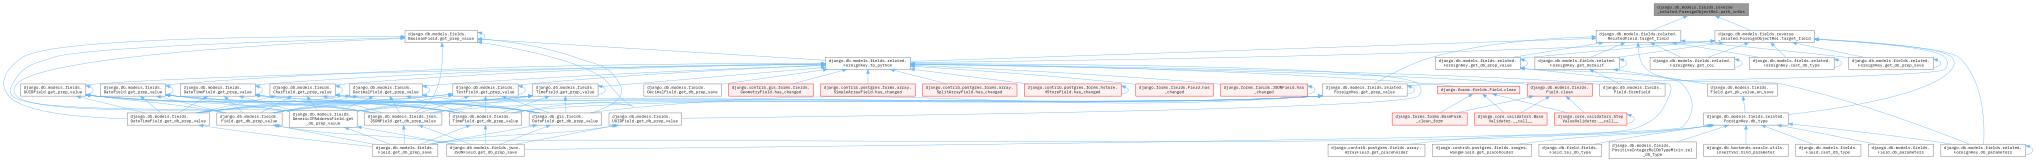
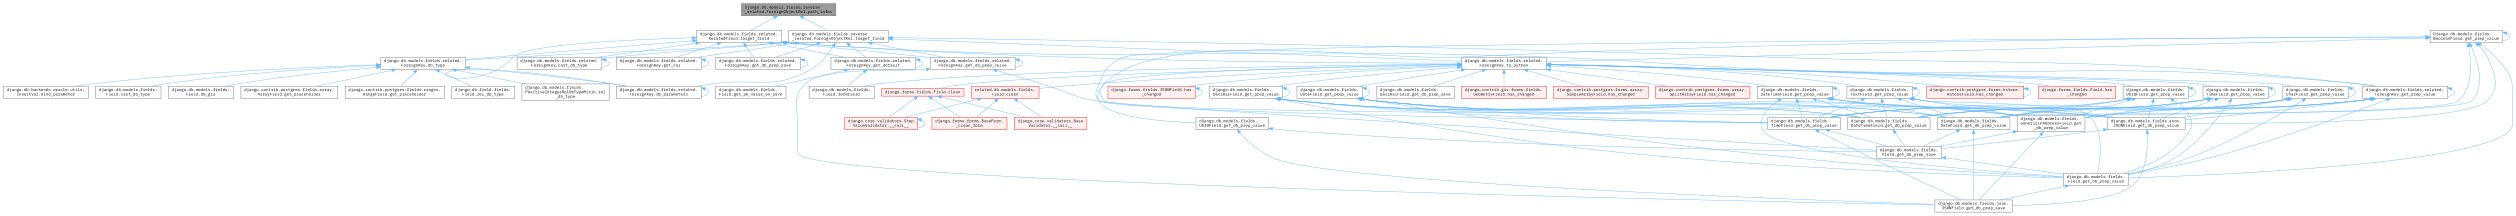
  digraph {
    fontname="IBM Plex Mono"
    rankdir=TB
    node [color=grey40 fillcolor=white fontname="IBM Plex Mono" fontsize=10 shape=box style=filled]
    edge [color=steelblue1 dir=back fontname="IBM Plex Mono" fontsize=10 labelfontname=Helvetica labelfontsize=10 style=solid]
    n1 [color=gray40 fillcolor=grey60 fontcolor=black height=0.2 label="django.db.models.fields.reverse\l_related.ForeignObjectRel.path_infos" width=0.4]
    n2 [height=0.2 label="django.db.models.fields.related.\lRelatedField.target_field" width=0.4]
    n3 [height=0.2 label="django.db.models.fields.reverse\l_related.ForeignObjectRel.target_field" width=0.4]
    n4 [height=0.2 label="django.db.models.fields.related.\lForeignKey.cast_db_type" width=0.4]
    n5 [height=0.2 label="django.db.models.fields.related.\lForeignKey.db_parameters" width=0.4]
    n6 [height=0.2 label="django.db.models.fields.related.\lForeignKey.db_type" width=0.4]
    n7 [height=0.2 label="django.db.models.fields.related.\lForeignKey.get_col" width=0.4]
    n8 [height=0.2 label="django.db.models.fields.related.\lForeignKey.get_db_prep_save" width=0.4]
    n9 [height=0.2 label="django.db.models.fields.related.\lForeignKey.get_db_prep_value" width=0.4]
    n10 [height=0.2 label="django.db.models.fields.related.\lForeignKey.get_default" width=0.4]
    n11 [height=0.2 label="django.db.models.fields.related.\lForeignKey.get_prep_value" width=0.4]
    n12 [height=0.2 label="django.db.models.fields.related.\lForeignKey.to_python" width=0.4]
    n13 [height=0.2 label="django.db.backends.oracle.utils.\lInsertVar.bind_parameter" width=0.4]
    n14 [height=0.2 label="django.db.models.fields.\lField.cast_db_type" width=0.4]
-   n15 [height=0.2 label="django.db.models.fields.\lField.db_parameters" width=0.4]
+   n15 [height=0.2 label="django.db.models.fields.\lField.db_gis" width=0.4]
    n16 [height=0.2 label="django.contrib.postgres.fields.array.\lArrayField.get_placeholder" width=0.4]
    n17 [height=0.2 label="django.contrib.postgres.fields.ranges.\lRangeField.get_placeholder" width=0.4]
    n18 [height=0.2 label="django.db.field.fields.\lField.rel_db_type" width=0.4]
    n19 [height=0.2 label="django.db.models.fields.\lPositiveIntegerRelDbTypeMixin.rel\l_db_type" width=0.4]
    n20 [height=0.2 label="django.db.models.fields.\lField.get_db_prep_save" width=0.4]
    n21 [height=0.2 label="django.db.models.fields.json.\lJSONField.get_db_prep_save" width=0.4]
    n22 [height=0.2 label="django.db.models.fields.\lField.formfield" width=0.4]
    n23 [height=0.2 label="django.db.models.fields.\lField.get_pk_value_on_save" width=0.4]
-   n24 [height=0.2 label="django.db.gis.fields.\lDateField.get_db_prep_value" width=0.4]
+   n24 [height=0.2 label="django.db.models.fields.\lDateField.get_db_prep_value" width=0.4]
    n25 [height=0.2 label="django.db.models.fields.\lDateTimeField.get_db_prep_value" width=0.4]
    n26 [height=0.2 label="django.db.models.fields.\lField.get_db_prep_value" width=0.4]
    n27 [height=0.2 label="django.db.models.fields.\lGenericIPAddressField.get\l_db_prep_value" width=0.4]
    n28 [height=0.2 label="django.db.models.fields.json.\lJSONField.get_db_prep_value" width=0.4]
    n29 [height=0.2 label="django.db.models.fields.\lTimeField.get_db_prep_value" width=0.4]
-   n30 [color=red fillcolor="#FFF0F0" height=0.2 label="django.db.models.fields.\lField.clean" width=0.4]
+   n30 [color=red fillcolor="#FFF0F0" height=0.2 label="related.db.models.fields.\lField.clean" width=0.4]
    n31 [color=red fillcolor="#FFF0F0" height=0.2 label="django.forms.fields.Field.clean" width=0.4]
    n32 [height=0.2 label="django.db.models.fields.\lDecimalField.get_db_prep_save" width=0.4]
    n33 [height=0.2 label="django.db.models.fields.\lUUIDField.get_db_prep_value" width=0.4]
    n34 [height=0.2 label="django.db.models.fields.\lCharField.get_prep_value" width=0.4]
    n35 [height=0.2 label="django.db.models.fields.\lDateField.get_prep_value" width=0.4]
    n36 [height=0.2 label="django.db.models.fields.\lDateTimeField.get_prep_value" width=0.4]
    n37 [height=0.2 label="django.db.models.fields.\lDecimalField.get_prep_value" width=0.4]
    n38 [height=0.2 label="django.db.models.fields.\lTextField.get_prep_value" width=0.4]
    n39 [height=0.2 label="django.db.models.fields.\lTimeField.get_prep_value" width=0.4]
    n40 [height=0.2 label="django.db.models.fields.\lUUIDField.get_prep_value" width=0.4]
    n41 [color=red fillcolor="#FFF0F0" height=0.2 label="django.contrib.gis.forms.fields.\lGeometryField.has_changed" width=0.4]
    n42 [color=red fillcolor="#FFF0F0" height=0.2 label="django.contrib.postgres.forms.array.\lSimpleArrayField.has_changed" width=0.4]
    n43 [color=red fillcolor="#FFF0F0" height=0.2 label="django.contrib.postgres.forms.array.\lSplitArrayField.has_changed" width=0.4]
    n44 [color=red fillcolor="#FFF0F0" height=0.2 label="django.contrib.postgres.forms.hstore.\lHStoreField.has_changed" width=0.4]
    n45 [color=red fillcolor="#FFF0F0" height=0.2 label="django.forms.fields.Field.has\l_changed" width=0.4]
    n46 [color=red fillcolor="#FFF0F0" height=0.2 label="django.forms.fields.JSONField.has\l_changed" width=0.4]
    n47 [color=red fillcolor="#FFF0F0" height=0.2 label="django.core.validators.Base\lValidator.__call__" width=0.4]
    n48 [color=red fillcolor="#FFF0F0" height=0.2 label="django.core.validators.Step\lValueValidator.__call__" width=0.4]
    n49 [color=red fillcolor="#FFF0F0" height=0.2 label="django.forms.forms.BaseForm.\l_clean_form" width=0.4]
    n50 [height=0.2 label="django.db.models.fields.\lBooleanField.get_prep_value" width=0.4]
    n1 -> n2
    n1 -> n3
    n2 -> n4
    n2 -> n5
-   n23 -> n6
+   n2 -> n6
    n2 -> n7
    n2 -> n8
    n2 -> n9
    n2 -> n10
    n2 -> n11
    n2 -> n12
    n3 -> n4
    n3 -> n5
    n3 -> n6
    n3 -> n7
    n3 -> n8
    n3 -> n9
    n3 -> n10
    n3 -> n11
    n3 -> n12
    n4 -> n4
    n5 -> n5
    n6 -> n5
    n6 -> n13
    n6 -> n14
    n6 -> n15
    n6 -> n16
    n6 -> n17
    n6 -> n18
    n6 -> n19
    n7 -> n7
    n8 -> n8
    n9 -> n9
    n9 -> n20
    n9 -> n21
    n10 -> n10
    n10 -> n22
    n10 -> n23
    n11 -> n11
    n11 -> n24
    n11 -> n25
    n11 -> n26
    n11 -> n27
    n11 -> n28
    n11 -> n29
    n12 -> n22
    n12 -> n30
    n12 -> n31
    n12 -> n32
    n12 -> n33
    n12 -> n34
    n12 -> n35
    n12 -> n36
    n12 -> n37
    n12 -> n38
    n12 -> n39
    n12 -> n40
    n12 -> n41
    n12 -> n42
    n12 -> n43
    n12 -> n44
    n12 -> n45
    n12 -> n46
    n24 -> n20
    n24 -> n21
    n25 -> n20
-   n26 -> n20
+   n20 -> n26
    n26 -> n21
    n27 -> n20
    n27 -> n21
    n28 -> n20
    n28 -> n21
    n29 -> n20
    n29 -> n21
    n30 -> n47
    n30 -> n48
    n30 -> n49
    n31 -> n47
    n31 -> n48
    n31 -> n49
    n33 -> n20
    n33 -> n21
    n34 -> n24
    n34 -> n25
    n34 -> n26
    n34 -> n27
    n34 -> n28
    n34 -> n29
    n34 -> n34
    n35 -> n24
    n35 -> n25
    n35 -> n26
    n35 -> n27
    n35 -> n28
    n35 -> n29
    n35 -> n35
    n36 -> n24
    n36 -> n25
    n36 -> n26
    n36 -> n27
    n36 -> n28
    n36 -> n29
    n36 -> n36
    n37 -> n24
    n37 -> n25
    n37 -> n26
    n37 -> n27
    n37 -> n28
    n37 -> n29
    n37 -> n37
    n38 -> n24
    n38 -> n25
    n38 -> n26
    n38 -> n27
    n38 -> n28
    n38 -> n29
    n38 -> n38
    n39 -> n24
    n39 -> n25
    n39 -> n26
    n39 -> n27
    n39 -> n28
    n39 -> n29
    n39 -> n39
    n40 -> n24
    n40 -> n25
    n40 -> n26
    n40 -> n27
    n40 -> n28
    n40 -> n29
    n40 -> n40
    n44 -> n44
    n46 -> n46
    n48 -> n48
    n50 -> n12
    n50 -> n24
    n50 -> n25
    n50 -> n26
    n50 -> n27
    n50 -> n28
    n50 -> n29
    n50 -> n50
  }
